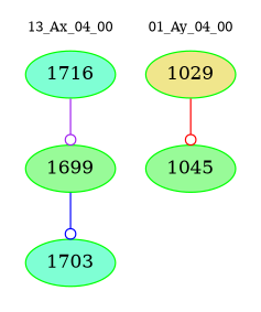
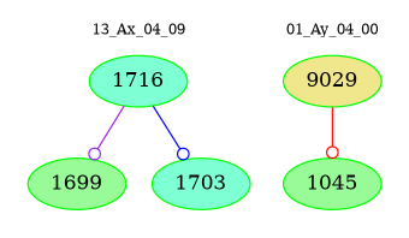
  digraph {
    node [color=green fillcolor=aquamarine style=filled]
    edge [arrowhead=odot]
    n1 [label=1716]
    n2 [fillcolor=palegreen label=1699]
    n3 [label=1703]
-   n4 [fillcolor=khaki label=1029]
+   n4 [fillcolor=khaki label=9029]
    n5 [fillcolor=palegreen label=1045]
    subgraph cluster_1 {
      color=white
      fontsize=10
-     label="13_Ax_04_00"
+     label="13_Ax_04_09"
      n1
      n2
      n3
    }
    subgraph cluster_2 {
      color=white
      fontsize=10
      label="01_Ay_04_00"
      n4
      n5
    }
    n1 -> n2 [color=purple]
-   n2 -> n3 [color=blue]
+   n1 -> n3 [color=blue]
    n4 -> n5 [color=red]
  }
